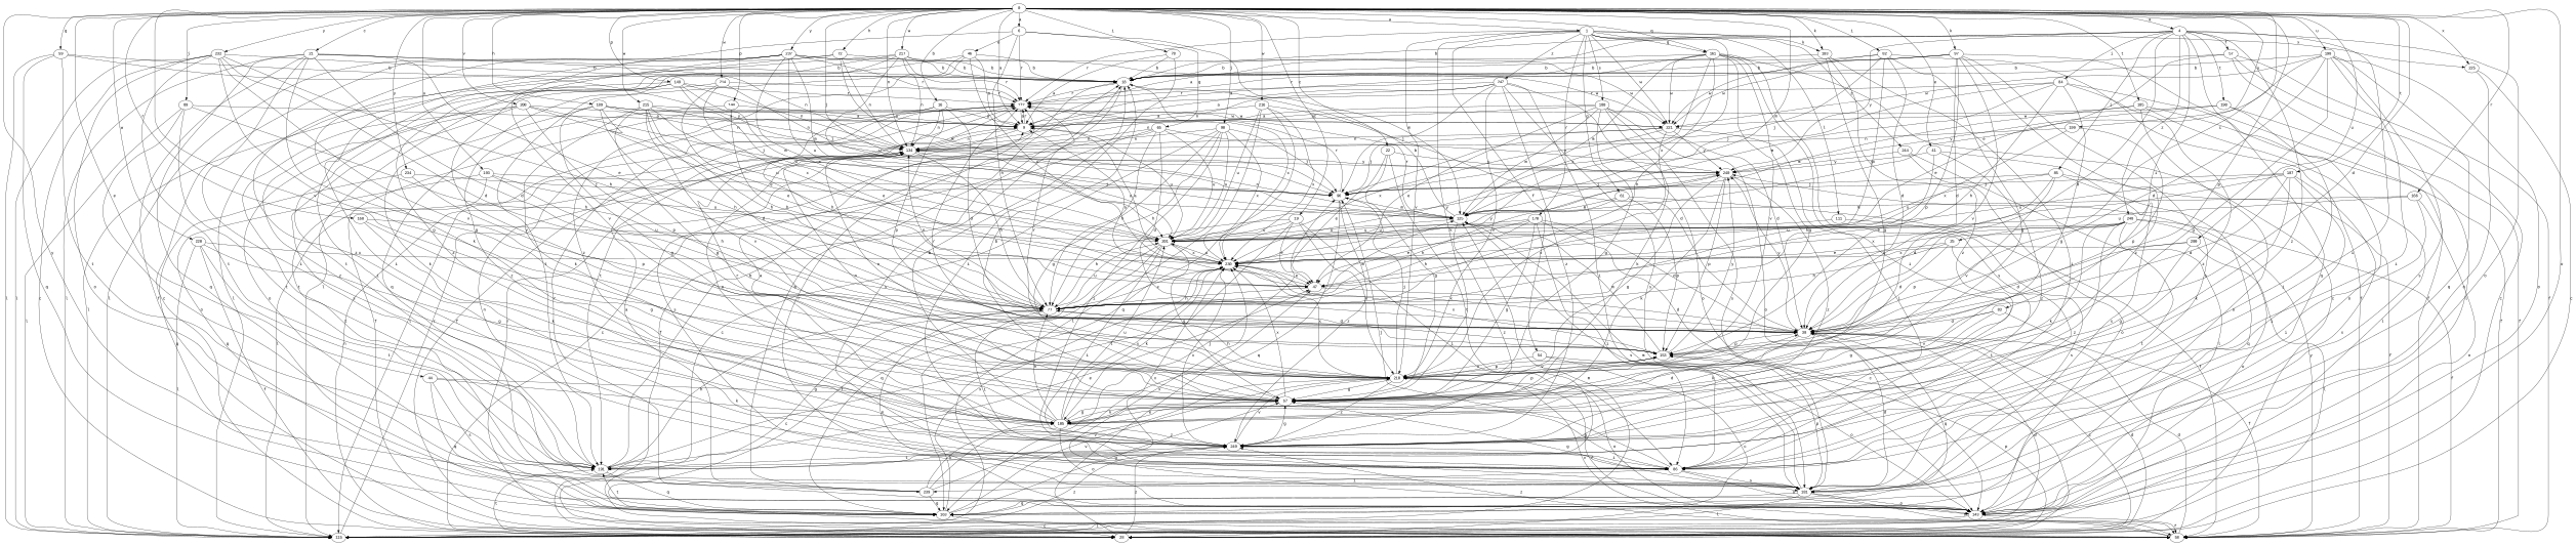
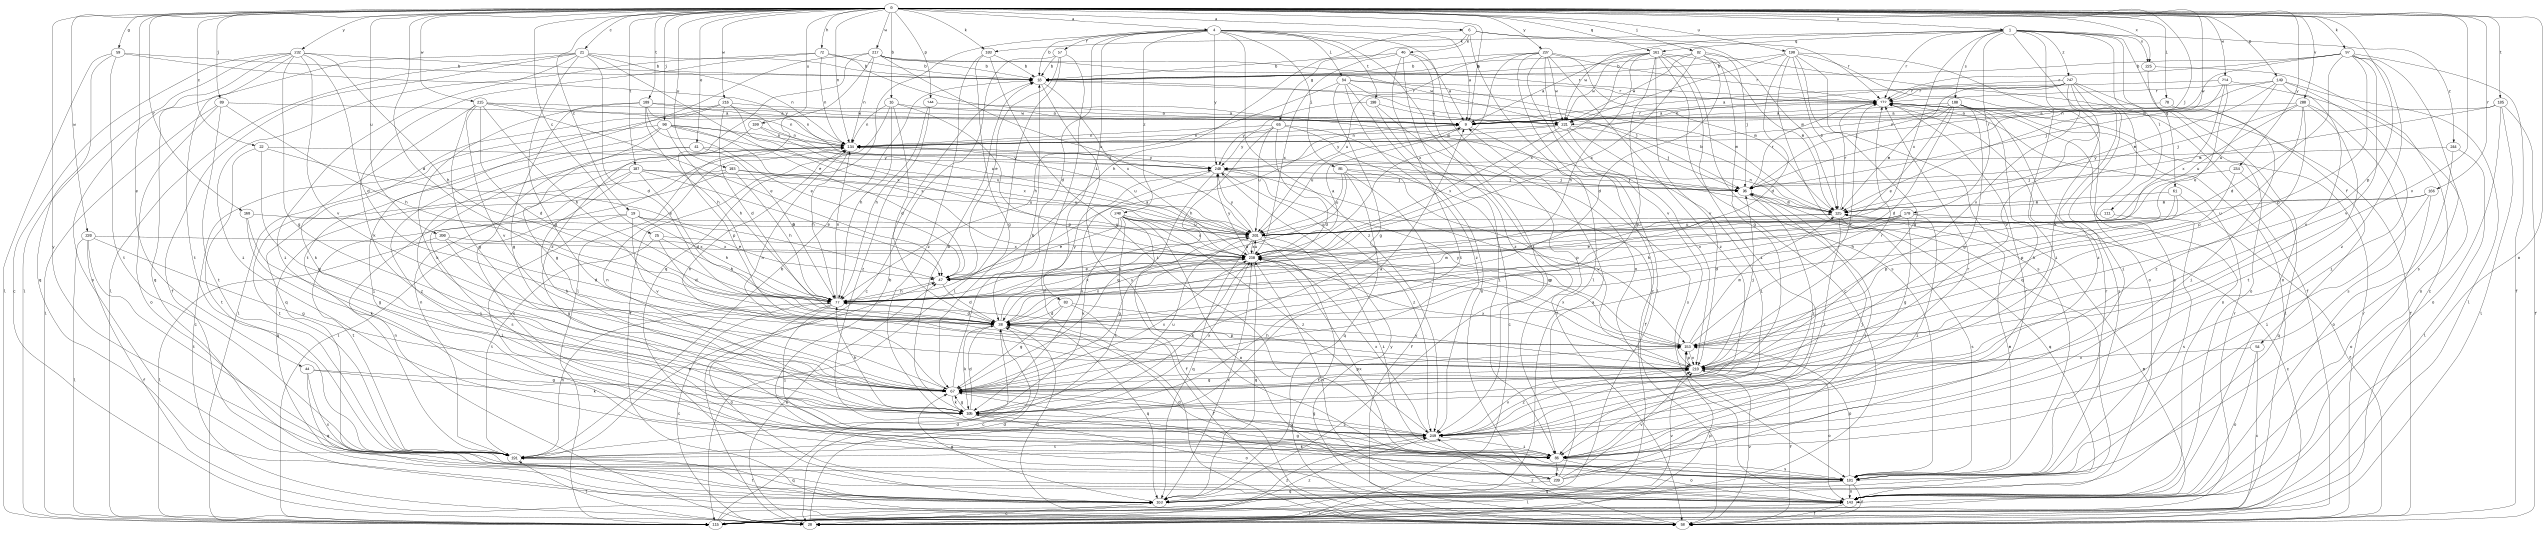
  strict digraph {
    fontname="Liberation Mono"
    node [fontname="Liberation Mono"]
    edge [fontname="Liberation Mono"]
    0
    1
    4
    6
    9
    16
    19
    21
    22
    25
    38
    41
    44
    59
    72
    78
    82
    89
    90
    96
    97
    103
    125
    134
    143
    144
    149
    153
    161
    166
    168
    185
    187
    189
    193
    198
    199
    200
    208
    210
    214
    215
    216
    217
    220
    225
    232
    234
    237
    239
    54
    61
    105
    111
    170
    172
    180
    221
    230
    244
    247
    18
    57
    83
    84
    85
    86
    163
    190
    240
    248
    249
    46
    65
    77
    115
    181
    201
    58
    191
    47
    67
    28
    0 -> 1 [label=a]
    0 -> 4 [label=a]
    0 -> 6 [label=a]
    0 -> 9 [label=a]
    0 -> 16 [label=b]
    0 -> 19 [label=c]
    0 -> 21 [label=c]
    0 -> 22 [label=c]
    0 -> 25 [label=c]
    0 -> 38 [label=d]
    0 -> 41 [label=e]
    0 -> 44 [label=e]
    0 -> 59 [label=g]
    0 -> 72 [label=h]
    0 -> 78 [label=i]
    0 -> 82 [label=i]
    0 -> 89 [label=j]
    0 -> 90 [label=j]
    0 -> 96 [label=j]
    0 -> 97 [label=k]
    0 -> 103 [label=k]
    0 -> 125 [label=m]
    0 -> 134 [label=n]
    0 -> 143 [label=o]
    0 -> 144 [label=p]
    0 -> 149 [label=p]
    0 -> 153 [label=p]
    0 -> 161 [label=q]
    0 -> 166 [label=r]
    0 -> 168 [label=r]
    0 -> 185 [label=t]
    0 -> 187 [label=t]
-   0 -> 189 [label=h]
+   0 -> 189 [label=t]
    0 -> 193 [label=u]
    0 -> 198 [label=u]
    0 -> 199 [label=u]
    0 -> 200 [label=u]
    0 -> 208 [label=v]
    0 -> 210 [label=v]
    0 -> 214 [label=w]
    0 -> 215 [label=w]
    0 -> 216 [label=w]
    0 -> 217 [label=w]
    0 -> 220 [label=w]
    0 -> 225 [label=x]
    0 -> 232 [label=y]
    0 -> 234 [label=y]
    0 -> 237 [label=y]
    0 -> 239 [label=y]
    1 -> 103 [label=k]
    1 -> 161 [label=q]
    1 -> 210 [label=v]
    1 -> 225 [label=x]
    1 -> 54 [label=f]
    1 -> 61 [label=g]
    1 -> 105 [label=k]
    1 -> 111 [label=l]
    1 -> 170 [label=r]
    1 -> 172 [label=r]
    1 -> 180 [label=s]
    1 -> 221 [label=w]
    1 -> 230 [label=x]
    1 -> 244 [label=z]
    1 -> 247 [label=z]
    4 -> 9 [label=a]
    4 -> 38 [label=d]
    4 -> 143 [label=o]
    4 -> 18 [label=b]
    4 -> 57 [label=f]
    4 -> 83 [label=i]
    4 -> 84 [label=i]
    4 -> 85 [label=i]
    4 -> 86 [label=i]
    4 -> 163 [label=q]
    4 -> 190 [label=t]
    4 -> 240 [label=y]
    4 -> 248 [label=z]
    4 -> 249 [label=z]
    6 -> 125 [label=m]
    6 -> 172 [label=r]
    6 -> 46 [label=e]
    6 -> 65 [label=g]
    6 -> 77 [label=h]
    6 -> 115 [label=l]
    9 -> 134 [label=n]
    9 -> 172 [label=r]
    9 -> 181 [label=s]
    9 -> 201 [label=u]
    16 -> 9 [label=a]
    16 -> 38 [label=d]
    16 -> 134 [label=n]
    16 -> 153 [label=p]
    16 -> 77 [label=h]
    16 -> 58 [label=f]
    19 -> 210 [label=v]
    19 -> 86 [label=i]
    19 -> 77 [label=h]
    19 -> 201 [label=u]
    19 -> 191 [label=t]
    19 -> 47 [label=e]
    21 -> 38 [label=d]
    21 -> 134 [label=n]
    21 -> 18 [label=b]
    21 -> 86 [label=i]
    21 -> 163 [label=q]
    21 -> 115 [label=l]
    21 -> 58 [label=f]
    21 -> 47 [label=e]
    21 -> 67 [label=g]
    22 -> 240 [label=y]
    22 -> 191 [label=t]
    22 -> 47 [label=e]
    22 -> 67 [label=g]
    25 -> 38 [label=d]
    25 -> 230 [label=x]
    25 -> 77 [label=h]
    25 -> 191 [label=t]
    38 -> 153 [label=p]
    38 -> 105 [label=k]
    38 -> 230 [label=x]
    38 -> 163 [label=q]
    38 -> 240 [label=y]
    38 -> 28 [label=c]
    41 -> 240 [label=y]
    41 -> 249 [label=z]
    41 -> 77 [label=h]
    41 -> 181 [label=s]
    44 -> 105 [label=k]
    44 -> 163 [label=q]
    44 -> 181 [label=s]
    44 -> 67 [label=g]
    59 -> 18 [label=b]
    59 -> 163 [label=q]
    59 -> 240 [label=y]
    59 -> 115 [label=l]
    59 -> 191 [label=t]
    72 -> 125 [label=m]
    72 -> 134 [label=n]
    72 -> 105 [label=k]
    72 -> 18 [label=b]
    72 -> 86 [label=i]
    78 -> 9 [label=a]
-   78 -> 18 [label=b]
    78 -> 86 [label=i]
    82 -> 38 [label=d]
    82 -> 96 [label=j]
    82 -> 221 [label=w]
    82 -> 230 [label=x]
    82 -> 18 [label=b]
    82 -> 58 [label=f]
    82 -> 67 [label=g]
    89 -> 9 [label=a]
    89 -> 143 [label=o]
    89 -> 77 [label=h]
    89 -> 115 [label=l]
    89 -> 191 [label=t]
    90 -> 96 [label=j]
    90 -> 134 [label=n]
    90 -> 230 [label=x]
    90 -> 86 [label=i]
    90 -> 77 [label=h]
    90 -> 201 [label=u]
    90 -> 67 [label=g]
    90 -> 28 [label=c]
    96 -> 125 [label=m]
    96 -> 172 [label=r]
    96 -> 163 [label=q]
    96 -> 249 [label=z]
    97 -> 38 [label=d]
    97 -> 153 [label=p]
    97 -> 210 [label=v]
    97 -> 172 [label=r]
    97 -> 221 [label=w]
    97 -> 18 [label=b]
    97 -> 249 [label=z]
    97 -> 181 [label=s]
    97 -> 58 [label=f]
    103 -> 18 [label=b]
    103 -> 86 [label=i]
    103 -> 249 [label=z]
    103 -> 67 [label=g]
    125 -> 134 [label=n]
    125 -> 172 [label=r]
    125 -> 18 [label=b]
    125 -> 249 [label=z]
    125 -> 181 [label=s]
    125 -> 201 [label=u]
    134 -> 240 [label=y]
    134 -> 77 [label=h]
    134 -> 115 [label=l]
    134 -> 201 [label=u]
    143 -> 230 [label=x]
    143 -> 115 [label=l]
    143 -> 58 [label=f]
    144 -> 9 [label=a]
    144 -> 249 [label=z]
    144 -> 77 [label=h]
    149 -> 125 [label=m]
    149 -> 134 [label=n]
    149 -> 210 [label=v]
    149 -> 172 [label=r]
    149 -> 86 [label=i]
    149 -> 115 [label=l]
    149 -> 201 [label=u]
    153 -> 125 [label=m]
    153 -> 210 [label=v]
    153 -> 172 [label=r]
    153 -> 230 [label=x]
    153 -> 240 [label=y]
    161 -> 9 [label=a]
    161 -> 125 [label=m]
    161 -> 210 [label=v]
    161 -> 221 [label=w]
    161 -> 230 [label=x]
    161 -> 18 [label=b]
    161 -> 86 [label=i]
    161 -> 77 [label=h]
    161 -> 181 [label=s]
    161 -> 67 [label=g]
    161 -> 28 [label=c]
    166 -> 125 [label=m]
    166 -> 143 [label=o]
    166 -> 86 [label=i]
    166 -> 201 [label=u]
    168 -> 105 [label=k]
    168 -> 201 [label=u]
    168 -> 67 [label=g]
    185 -> 9 [label=a]
    185 -> 125 [label=m]
    185 -> 143 [label=o]
    185 -> 115 [label=l]
    185 -> 58 [label=f]
    187 -> 38 [label=d]
    187 -> 96 [label=j]
    187 -> 105 [label=k]
    187 -> 86 [label=i]
    187 -> 181 [label=s]
    187 -> 201 [label=u]
    187 -> 47 [label=e]
    189 -> 9 [label=a]
    189 -> 134 [label=n]
    189 -> 105 [label=k]
    189 -> 221 [label=w]
    189 -> 77 [label=h]
    189 -> 47 [label=e]
    189 -> 67 [label=g]
    193 -> 96 [label=j]
    193 -> 163 [label=q]
    193 -> 77 [label=h]
    193 -> 201 [label=u]
    193 -> 191 [label=t]
    198 -> 38 [label=d]
    198 -> 125 [label=e]
    198 -> 143 [label=o]
    198 -> 221 [label=w]
    198 -> 18 [label=b]
    198 -> 86 [label=i]
    198 -> 163 [label=q]
    198 -> 181 [label=s]
    198 -> 67 [label=g]
    199 -> 134 [label=n]
    199 -> 153 [label=p]
    199 -> 230 [label=x]
    200 -> 38 [label=d]
    200 -> 230 [label=x]
    200 -> 115 [label=l]
    200 -> 67 [label=g]
    208 -> 9 [label=a]
    208 -> 96 [label=j]
    208 -> 153 [label=p]
    208 -> 249 [label=z]
    208 -> 181 [label=s]
    208 -> 201 [label=u]
    208 -> 191 [label=t]
    210 -> 96 [label=j]
    210 -> 134 [label=n]
    210 -> 143 [label=o]
    210 -> 153 [label=p]
    210 -> 172 [label=r]
    210 -> 230 [label=x]
    210 -> 249 [label=z]
    210 -> 77 [label=h]
    210 -> 58 [label=f]
    210 -> 67 [label=g]
    214 -> 96 [label=j]
    214 -> 143 [label=o]
    214 -> 172 [label=r]
    214 -> 230 [label=x]
    214 -> 47 [label=e]
    215 -> 38 [label=d]
    215 -> 134 [label=n]
    215 -> 210 [label=v]
    215 -> 105 [label=k]
    215 -> 221 [label=w]
    215 -> 77 [label=h]
    215 -> 47 [label=e]
    215 -> 67 [label=g]
    216 -> 9 [label=a]
    216 -> 38 [label=d]
    216 -> 230 [label=x]
    216 -> 163 [label=q]
    216 -> 115 [label=l]
    216 -> 201 [label=u]
    217 -> 134 [label=n]
    217 -> 172 [label=r]
    217 -> 221 [label=w]
    217 -> 18 [label=b]
    217 -> 249 [label=z]
    217 -> 115 [label=l]
    217 -> 201 [label=u]
    217 -> 191 [label=t]
    220 -> 230 [label=x]
    220 -> 115 [label=l]
    220 -> 58 [label=f]
    220 -> 191 [label=t]
    220 -> 67 [label=g]
    225 -> 143 [label=o]
    225 -> 28 [label=c]
    232 -> 38 [label=d]
    232 -> 143 [label=o]
    232 -> 210 [label=v]
    232 -> 18 [label=b]
    232 -> 77 [label=h]
    232 -> 115 [label=l]
    232 -> 191 [label=t]
    232 -> 67 [label=g]
    232 -> 28 [label=c]
    234 -> 96 [label=j]
    234 -> 153 [label=p]
    234 -> 163 [label=q]
    237 -> 125 [label=m]
    237 -> 210 [label=v]
    237 -> 172 [label=r]
    237 -> 221 [label=w]
    237 -> 230 [label=x]
    237 -> 18 [label=b]
    237 -> 249 [label=z]
    237 -> 115 [label=l]
    237 -> 201 [label=u]
    237 -> 28 [label=c]
    239 -> 9 [label=a]
    239 -> 96 [label=j]
    239 -> 210 [label=v]
    239 -> 105 [label=k]
    239 -> 172 [label=r]
    239 -> 18 [label=b]
    239 -> 163 [label=q]
    54 -> 143 [label=o]
    54 -> 210 [label=v]
    54 -> 28 [label=c]
    61 -> 125 [label=m]
    61 -> 153 [label=p]
    61 -> 77 [label=h]
    61 -> 58 [label=f]
    105 -> 9 [label=a]
    105 -> 38 [label=d]
    105 -> 134 [label=n]
    105 -> 143 [label=o]
    105 -> 230 [label=x]
    105 -> 18 [label=b]
    105 -> 249 [label=z]
    105 -> 77 [label=h]
    105 -> 201 [label=u]
    105 -> 67 [label=g]
    111 -> 181 [label=s]
    111 -> 201 [label=u]
    170 -> 38 [label=d]
    170 -> 86 [label=i]
    170 -> 77 [label=h]
    170 -> 201 [label=u]
    170 -> 47 [label=e]
    170 -> 67 [label=g]
    170 -> 28 [label=c]
    172 -> 9 [label=a]
    172 -> 115 [label=l]
    172 -> 58 [label=f]
    180 -> 9 [label=a]
    180 -> 38 [label=d]
    180 -> 125 [label=m]
    180 -> 134 [label=n]
    180 -> 143 [label=o]
    180 -> 105 [label=k]
    180 -> 181 [label=s]
    180 -> 47 [label=e]
    180 -> 67 [label=g]
    221 -> 96 [label=j]
    221 -> 134 [label=n]
    221 -> 210 [label=v]
    221 -> 230 [label=x]
    221 -> 86 [label=i]
    221 -> 240 [label=y]
    230 -> 9 [label=a]
    230 -> 105 [label=k]
+   230 -> 163 [label=q]
    230 -> 240 [label=y]
    230 -> 201 [label=u]
    230 -> 47 [label=e]
    244 -> 143 [label=o]
    244 -> 240 [label=y]
    244 -> 115 [label=l]
    247 -> 9 [label=a]
    247 -> 96 [label=j]
    247 -> 134 [label=n]
    247 -> 143 [label=o]
    247 -> 210 [label=v]
    247 -> 172 [label=r]
    247 -> 86 [label=i]
    247 -> 249 [label=z]
    247 -> 181 [label=s]
    18 -> 172 [label=r]
    18 -> 230 [label=x]
    18 -> 181 [label=s]
-   18 -> 191 [label=t]
    57 -> 18 [label=b]
    57 -> 115 [label=l]
    57 -> 58 [label=f]
    57 -> 47 [label=e]
    57 -> 28 [label=c]
    83 -> 38 [label=d]
    83 -> 210 [label=v]
    83 -> 58 [label=f]
    83 -> 67 [label=g]
    84 -> 96 [label=j]
    84 -> 125 [label=m]
    84 -> 143 [label=o]
    84 -> 172 [label=r]
    84 -> 249 [label=z]
    84 -> 77 [label=h]
    84 -> 67 [label=g]
    85 -> 38 [label=d]
    85 -> 96 [label=j]
    85 -> 210 [label=v]
    85 -> 163 [label=q]
    85 -> 201 [label=u]
    85 -> 58 [label=f]
    86 -> 96 [label=j]
    86 -> 143 [label=o]
    86 -> 239 [label=i]
    86 -> 181 [label=s]
    86 -> 67 [label=g]
    163 -> 210 [label=v]
    163 -> 230 [label=x]
    163 -> 191 [label=t]
    163 -> 67 [label=g]
    163 -> 28 [label=c]
    190 -> 221 [label=w]
    190 -> 86 [label=i]
    190 -> 240 [label=y]
    190 -> 58 [label=f]
    240 -> 96 [label=j]
    240 -> 153 [label=p]
    240 -> 105 [label=k]
    240 -> 249 [label=z]
    240 -> 67 [label=g]
    248 -> 143 [label=o]
    248 -> 153 [label=p]
    248 -> 105 [label=k]
    248 -> 230 [label=x]
    248 -> 249 [label=z]
    248 -> 201 [label=u]
    248 -> 58 [label=f]
    248 -> 191 [label=t]
    248 -> 47 [label=e]
    249 -> 210 [label=v]
    249 -> 172 [label=r]
    249 -> 230 [label=x]
    249 -> 86 [label=i]
    249 -> 191 [label=t]
    249 -> 67 [label=g]
    46 -> 9 [label=a]
    46 -> 230 [label=x]
    46 -> 18 [label=b]
    46 -> 163 [label=q]
    46 -> 249 [label=z]
    46 -> 191 [label=t]
    65 -> 38 [label=d]
    65 -> 134 [label=n]
    65 -> 240 [label=y]
    65 -> 77 [label=h]
    65 -> 201 [label=u]
    65 -> 58 [label=f]
    65 -> 28 [label=c]
    77 -> 38 [label=d]
    77 -> 125 [label=m]
    77 -> 134 [label=n]
    77 -> 143 [label=o]
    77 -> 230 [label=x]
    77 -> 86 [label=i]
    77 -> 201 [label=u]
    77 -> 28 [label=c]
    115 -> 38 [label=d]
    115 -> 125 [label=m]
    115 -> 172 [label=r]
    115 -> 249 [label=z]
    181 -> 38 [label=d]
    181 -> 125 [label=m]
    181 -> 143 [label=o]
    181 -> 153 [label=p]
    181 -> 172 [label=r]
    181 -> 230 [label=x]
    181 -> 163 [label=q]
    181 -> 115 [label=l]
    181 -> 58 [label=f]
    181 -> 67 [label=g]
    201 -> 230 [label=x]
    201 -> 86 [label=i]
    201 -> 163 [label=q]
    201 -> 240 [label=y]
    201 -> 58 [label=f]
    201 -> 67 [label=g]
    58 -> 38 [label=d]
    58 -> 210 [label=v]
    58 -> 172 [label=r]
    58 -> 240 [label=y]
    58 -> 249 [label=z]
    191 -> 134 [label=n]
    191 -> 18 [label=b]
    191 -> 163 [label=q]
    191 -> 77 [label=h]
    191 -> 47 [label=e]
    47 -> 9 [label=a]
    47 -> 38 [label=d]
    47 -> 77 [label=h]
    67 -> 134 [label=n]
    67 -> 153 [label=p]
    67 -> 105 [label=k]
    67 -> 230 [label=x]
    67 -> 18 [label=b]
    28 -> 38 [label=d]
    28 -> 134 [label=n]
    28 -> 153 [label=p]
    28 -> 249 [label=z]
    28 -> 191 [label=t]
    28 -> 47 [label=e]
  }
